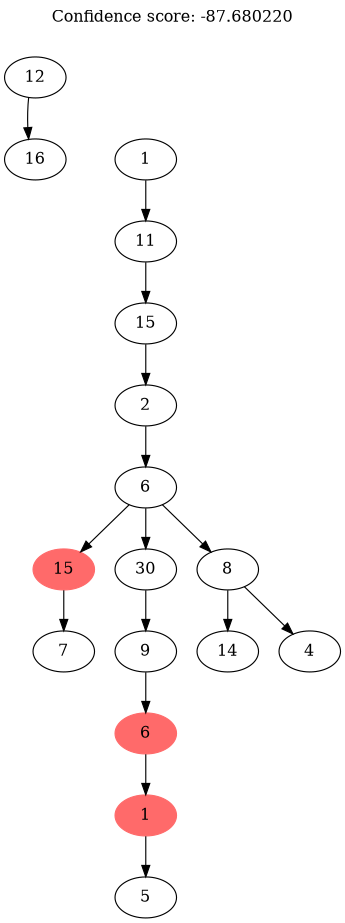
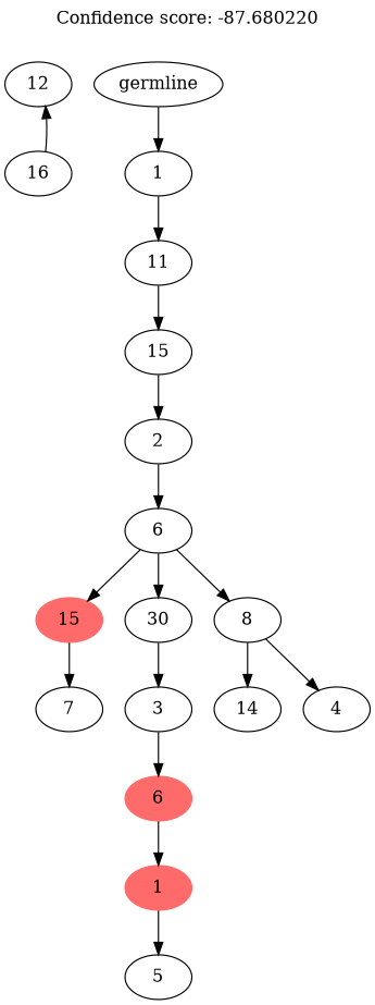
  digraph {
    label="Confidence score: -87.680220"
    labelloc=t
    n1 [label=12]
    n2 [label=16]
    n3 [label=7]
    n4 [color=indianred1 label=15 style=filled]
    n5 [color=indianred1 label=1 style=filled]
    n6 [label=5]
    n7 [color=indianred1 label=6 style=filled]
-   n8 [label=9]
+   n8 [label=3]
    n9 [label=30]
    n10 [label=14]
    n11 [label=4]
    n12 [label=8]
    n13 [label=6]
    n14 [label=2]
    n15 [label=15]
    n16 [label=11]
    n17 [label=1]
-   n1 -> n2
+   n18 [label=germline]
+   n2 -> n1
    n4 -> n3
    n5 -> n6
    n7 -> n5
    n8 -> n7
    n9 -> n8
    n12 -> n10
    n12 -> n11
    n13 -> n4
    n13 -> n9
    n13 -> n12
    n14 -> n13
    n15 -> n14
    n16 -> n15
    n17 -> n16
+   n18 -> n17
  }
